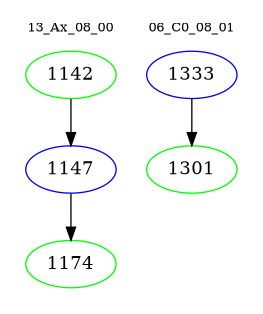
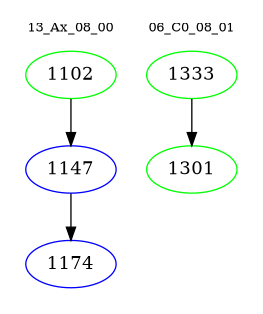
  digraph {
    node [color=blue]
    edge [color=black]
-   n1 [color=green label=1142]
+   n1 [color=green label=1102]
    n2 [label=1147]
-   n3 [color=green label=1174]
-   n4 [label=1333]
+   n3 [label=1174]
+   n4 [color=green label=1333]
    n5 [color=green label=1301]
    subgraph cluster_1 {
      color=white
      fontsize=10
      label="13_Ax_08_00"
      n1
      n2
      n3
    }
    subgraph cluster_2 {
      color=white
      fontsize=10
      label="06_C0_08_01"
      n4
      n5
    }
    n1 -> n2
    n2 -> n3
    n4 -> n5
  }
